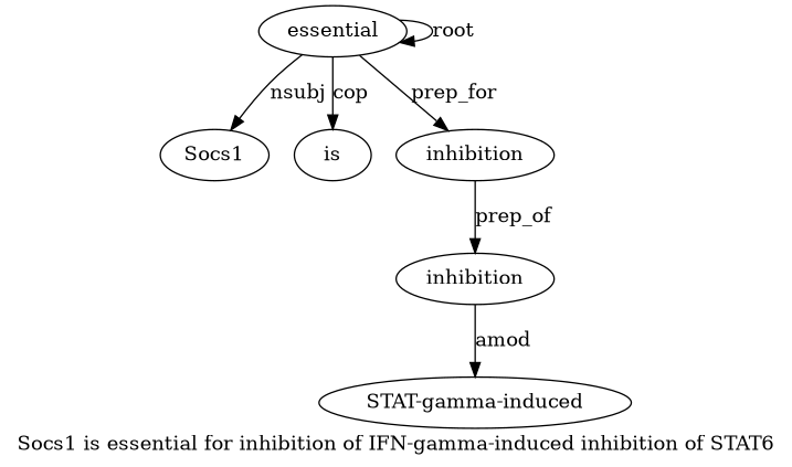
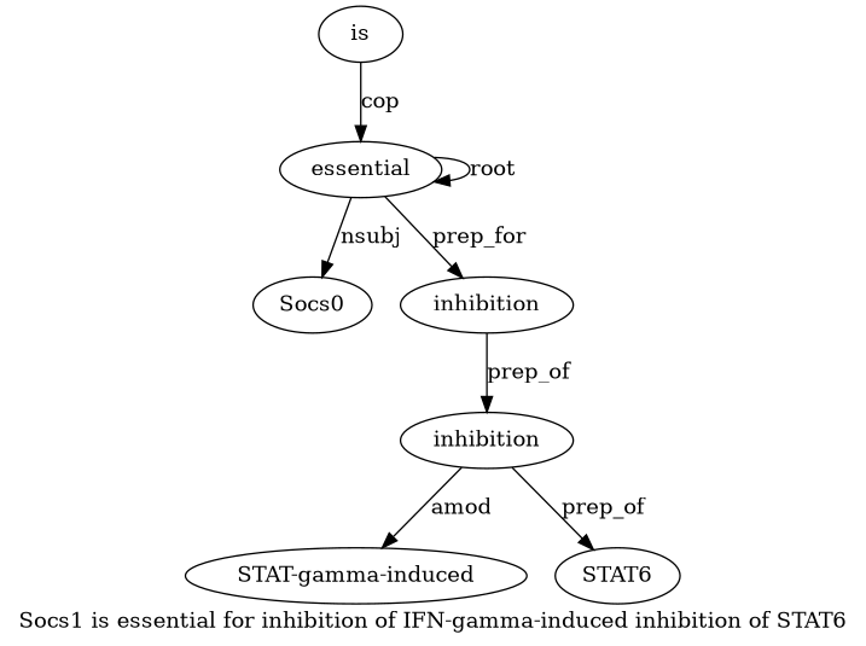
  digraph {
    label="Socs1 is essential for inhibition of IFN-gamma-induced inhibition of STAT6"
    node [fillcolor=white style=filled]
    n1 [label=essential]
-   n2 [label=Socs1]
+   n2 [label=Socs0]
    n3 [label=is]
    n4 [label=inhibition]
    n5 [label=inhibition]
    n6 [label="STAT-gamma-induced"]
+   n7 [label=STAT6]
    n1 -> n1 [label=root]
    n1 -> n2 [label=nsubj]
-   n1 -> n3 [label=cop]
+   n3 -> n1 [label=cop]
    n1 -> n4 [label=prep_for]
    n4 -> n5 [label=prep_of]
    n5 -> n6 [label=amod]
+   n5 -> n7 [label=prep_of]
  }
